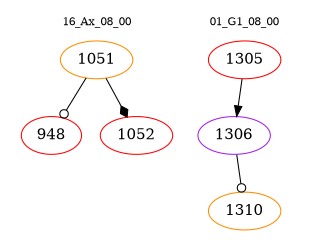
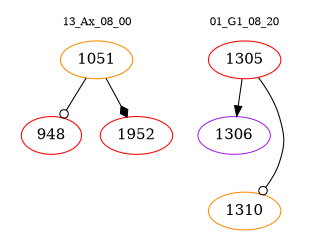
  digraph {
    node [color=red]
    edge [arrowhead=odot color=black]
    n1 [color=darkorange label=1051]
    n2 [label=948]
-   n3 [label=1052]
+   n3 [label=1952]
    n4 [label=1305]
    n5 [color=purple label=1306]
    n6 [color=darkorange label=1310]
    subgraph cluster_1 {
      color=white
      fontsize=10
-     label="16_Ax_08_00"
+     label="13_Ax_08_00"
      n1
      n2
      n3
    }
    subgraph cluster_2 {
      color=white
      fontsize=10
-     label="01_G1_08_00"
+     label="01_G1_08_20"
      n4
      n5
      n6
    }
    n1 -> n2
    n1 -> n3 [arrowhead=diamond]
    n4 -> n5 [arrowhead=normal]
-   n5 -> n6
+   n4 -> n6
  }
